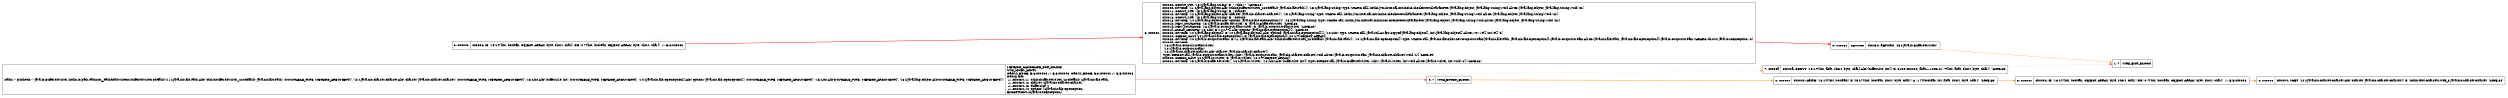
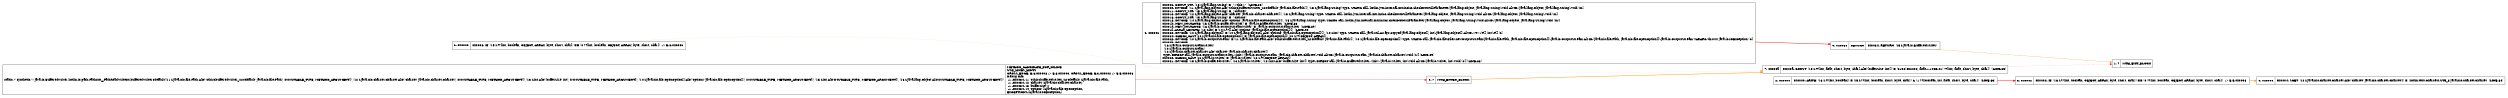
  digraph {
    rankdir=LR
    node [shape=record]
    edge [color=darkorange style=bold]
    n1 [label="{0\:\ ?|MTH_ENTER_BLOCK\l}"]
    n2 [label="{2\:\ 0x0000|0x0000: ARITH  (r6 I:??[int, boolean]) = (r5 I:??[int, boolean, short, byte, char]) & (1 ??[boolean, int, float, short, byte, char])  (LINE:83)\l}"]
    n3 [label="{3\:\ 0x0002|0x0002: IF  (r6 I:??[int, boolean, OBJECT, ARRAY, byte, short, char]) == (0 ??[int, boolean, OBJECT, ARRAY, byte, short, char])  \-\> B:5:0x0006 \l}"]
    n4 [label="{4\:\ 0x0004|0x0004: SGET  (r2 I:java.nio.charset.Charset A[D('charset' java.nio.charset.Charset)]) =  kotlin.text.Charsets.UTF_8 java.nio.charset.Charset  (LINE:84)\l}"]
    n5 [label="{6\:\ 0x0008|0x0008: IF  (r5 I:??[int, boolean, OBJECT, ARRAY, byte, short, char]) == (0 ??[int, boolean, OBJECT, ARRAY, byte, short, char])  \-\> B:8:0x000c \l}"]
    n6 [label="{7\:\ 0x000a|0x000a: CONST  (r3 I:??[int, float, short, byte, char] A[D('bufferSize' int)]) = (8192(0x2000, float:1.148E\-41) ??[int, float, short, byte, char])  (LINE:85)\l}"]
    n7 [label="{8\:\ 0x000c|0x000c: CONST_STR  (r5 I:java.lang.String) =  \"\<this\>\"  (LINE:83)\l0x000e: INVOKE  (r1 I:java.lang.Object A[D('$this$bufferedWriter_u24default' java.nio.file.Path)]), (r5 I:java.lang.String) type: STATIC call: kotlin.jvm.internal.Intrinsics.checkNotNullParameter(java.lang.Object, java.lang.String):void A[MD:(java.lang.Object, java.lang.String):void (m)]\l0x0011: CONST_STR  (r5 I:java.lang.String) =  \"charset\" \l0x0013: INVOKE  (r2 I:java.lang.Object A[D('charset' java.nio.charset.Charset)]), (r5 I:java.lang.String) type: STATIC call: kotlin.jvm.internal.Intrinsics.checkNotNullParameter(java.lang.Object, java.lang.String):void A[MD:(java.lang.Object, java.lang.String):void (m)]\l0x0016: CONST_STR  (r5 I:java.lang.String) =  \"options\" \l0x0018: INVOKE  (r4 I:java.lang.Object A[D('options' java.nio.file.OpenOption[])]), (r5 I:java.lang.String) type: STATIC call: kotlin.jvm.internal.Intrinsics.checkNotNullParameter(java.lang.Object, java.lang.String):void A[MD:(java.lang.Object, java.lang.String):void (m)]\l0x001b: NEW_INSTANCE  (r5 I:java.io.BufferedWriter) =  java.io.BufferedWriter  (LINE:88)\l0x001d: NEW_INSTANCE  (r6 I:java.io.OutputStreamWriter) =  java.io.OutputStreamWriter  (LINE:89)\l0x001f: ARRAY_LENGTH  (r0 I:int) = (r4 I:??[] A[D('options' java.nio.file.OpenOption[])])  (LINE:90)\l0x0020: INVOKE  (r0 I:java.lang.Object[]) = (r4 I:java.lang.Object[] A[D('options' java.nio.file.OpenOption[])]), (r0 I:int) type: STATIC call: java.util.Arrays.copyOf(java.lang.Object[], int):java.lang.Object[] A[MD:\<T\>:(T[], int):T[] (c)]\l0x0024: CHECK_CAST (r0 I:java.nio.file.OpenOption[]) = (java.nio.file.OpenOption[]) (r0 I:??[OBJECT, ARRAY]) \l0x0026: INVOKE  (r0 I:java.io.OutputStream) = (r1 I:java.nio.file.Path A[D('$this$bufferedWriter_u24default' java.nio.file.Path)]), (r0 I:java.nio.file.OpenOption[]) type: STATIC call: java.nio.file.Files.newOutputStream(java.nio.file.Path, java.nio.file.OpenOption[]):java.io.OutputStream A[MD:(java.nio.file.Path, java.nio.file.OpenOption[]):java.io.OutputStream VARARG throws java.io.IOException (c)]\l0x002b: INVOKE  \l  (r6 I:java.io.OutputStreamWriter)\l  (r0 I:java.io.OutputStream)\l  (r2 I:java.nio.charset.Charset A[D('charset' java.nio.charset.Charset)])\l type: DIRECT call: java.io.OutputStreamWriter.\<init\>(java.io.OutputStream, java.nio.charset.Charset):void A[MD:(java.io.OutputStream, java.nio.charset.Charset):void (c)] (LINE:89)\l0x002e: CHECK_CAST (r6 I:java.io.Writer) = (java.io.Writer) (r6 I:??[OBJECT, ARRAY]) \l0x0031: INVOKE  (r5 I:java.io.BufferedWriter), (r6 I:java.io.Writer), (r3 I:int A[D('bufferSize' int)]) type: DIRECT call: java.io.BufferedWriter.\<init\>(java.io.Writer, int):void A[MD:(java.io.Writer, int):void (c)] (LINE:88)\l}"]
    n8 [label="{1\:\ ?|MTH_EXIT_BLOCK\l}"]
    n9 [label="{9\:\ 0x0034|RETURN\l|0x0034: RETURN  (r5 I:java.io.BufferedWriter) \l}"]
    n10 [label="{static \/* synthetic *\/ java.io.BufferedWriter kotlin.io.path.PathsKt__PathReadWriteKt.bufferedWriter$default((r1 I:java.nio.file.Path A[D('$this$bufferedWriter_u24default' java.nio.file.Path), IMMUTABLE_TYPE, METHOD_ARGUMENT]), (r2 I:java.nio.charset.Charset A[D('charset' java.nio.charset.Charset), IMMUTABLE_TYPE, METHOD_ARGUMENT]), (r3 I:int A[D('bufferSize' int), IMMUTABLE_TYPE, METHOD_ARGUMENT]), (r4 I:java.nio.file.OpenOption[] A[D('options' java.nio.file.OpenOption[]), IMMUTABLE_TYPE, METHOD_ARGUMENT]), (r5 I:int A[IMMUTABLE_TYPE, METHOD_ARGUMENT]), (r6 I:java.lang.Object A[IMMUTABLE_TYPE, METHOD_ARGUMENT]))  | METHOD_CANDIDATE_FOR_INLINE\lUSE_LINES_HINTS\lCROSS_EDGE: B:6:0x0008 \-\> B:8:0x000c, CROSS_EDGE: B:3:0x0002 \-\> B:5:0x0006\lDebug Info:\l  \-1 \-0x0034: r1 '$this$bufferedWriter_u24default' Ljava\/nio\/file\/Path;\l  \-1 \-0x0034: r2 'charset' Ljava\/nio\/charset\/Charset;\l  \-1 \-0x0034: r3 'bufferSize' I\l  \-1 \-0x0034: r4 'options' [Ljava\/nio\/file\/OpenOption;\lEXCEPTIONS:[Ljava\/io\/IOException;]\l}"]
-   n1 -> n2
-   n2 -> n3
+   n1 -> n6
+   n2 -> n3 [color=red]
    n3 -> n4
    n5 -> n6 [style=dotted]
-   n5 -> n7 [color=red]
    n6 -> n8 [color=red style=dotted]
    n7 -> n9 [color=red]
    n9 -> n8 [style=solid]
    n10 -> n1 [color=red style=solid]
  }
